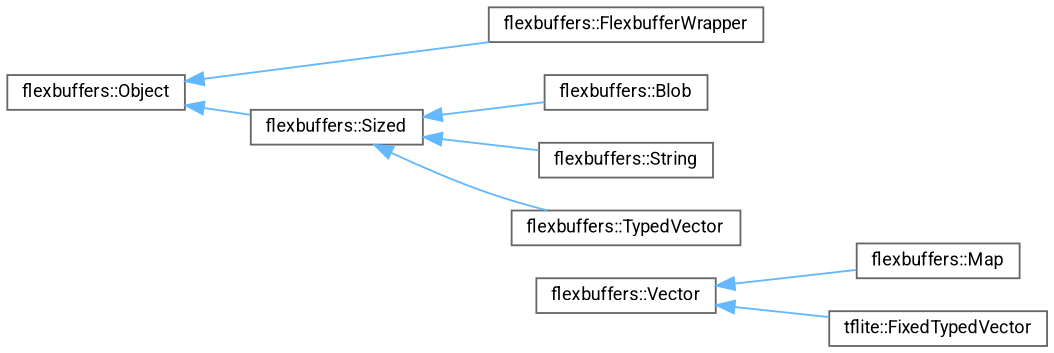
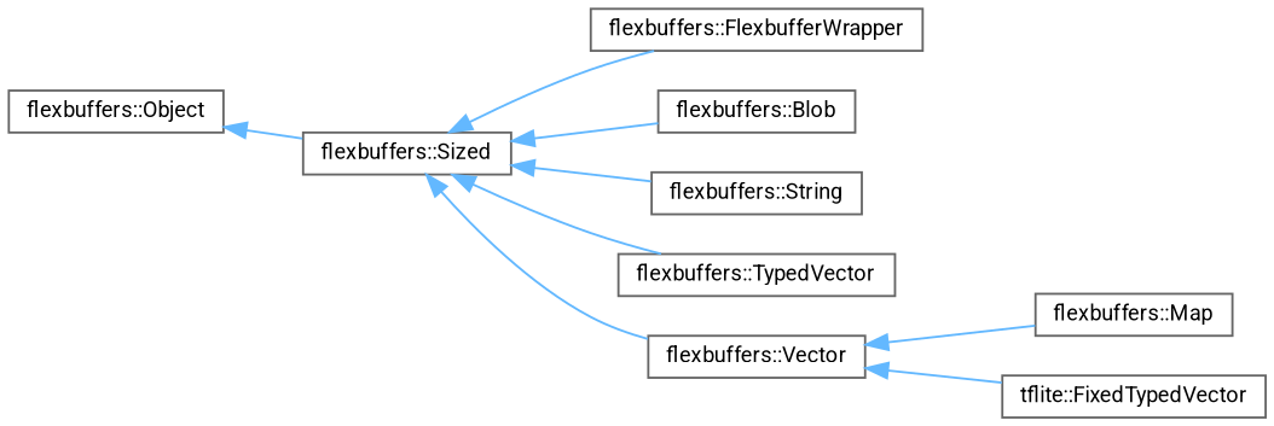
  digraph {
    fontname=Roboto
    rankdir=LR
    node [color=grey40 fillcolor=white fontname=Roboto fontsize=10 shape=box style=filled]
    edge [color=steelblue1 dir=back fontname=Roboto fontsize=10 labelfontname=Helvetica labelfontsize=10 style=solid]
    n1 [height=0.2 label="flexbuffers::Object" width=0.4]
    n2 [height=0.2 label="flexbuffers::FlexbufferWrapper" width=0.4]
    n3 [height=0.2 label="flexbuffers::Sized" width=0.4]
    n4 [height=0.2 label="flexbuffers::Blob" width=0.4]
    n5 [height=0.2 label="flexbuffers::String" width=0.4]
    n6 [height=0.2 label="flexbuffers::TypedVector" width=0.4]
    n7 [height=0.2 label="flexbuffers::Vector" width=0.4]
    n8 [height=0.2 label="flexbuffers::Map" width=0.4]
    n9 [height=0.2 label="tflite::FixedTypedVector" width=0.4]
-   n1 -> n2
+   n3 -> n2
    n1 -> n3
    n3 -> n4
    n3 -> n5
    n3 -> n6
+   n3 -> n7
    n7 -> n8
    n7 -> n9
  }
